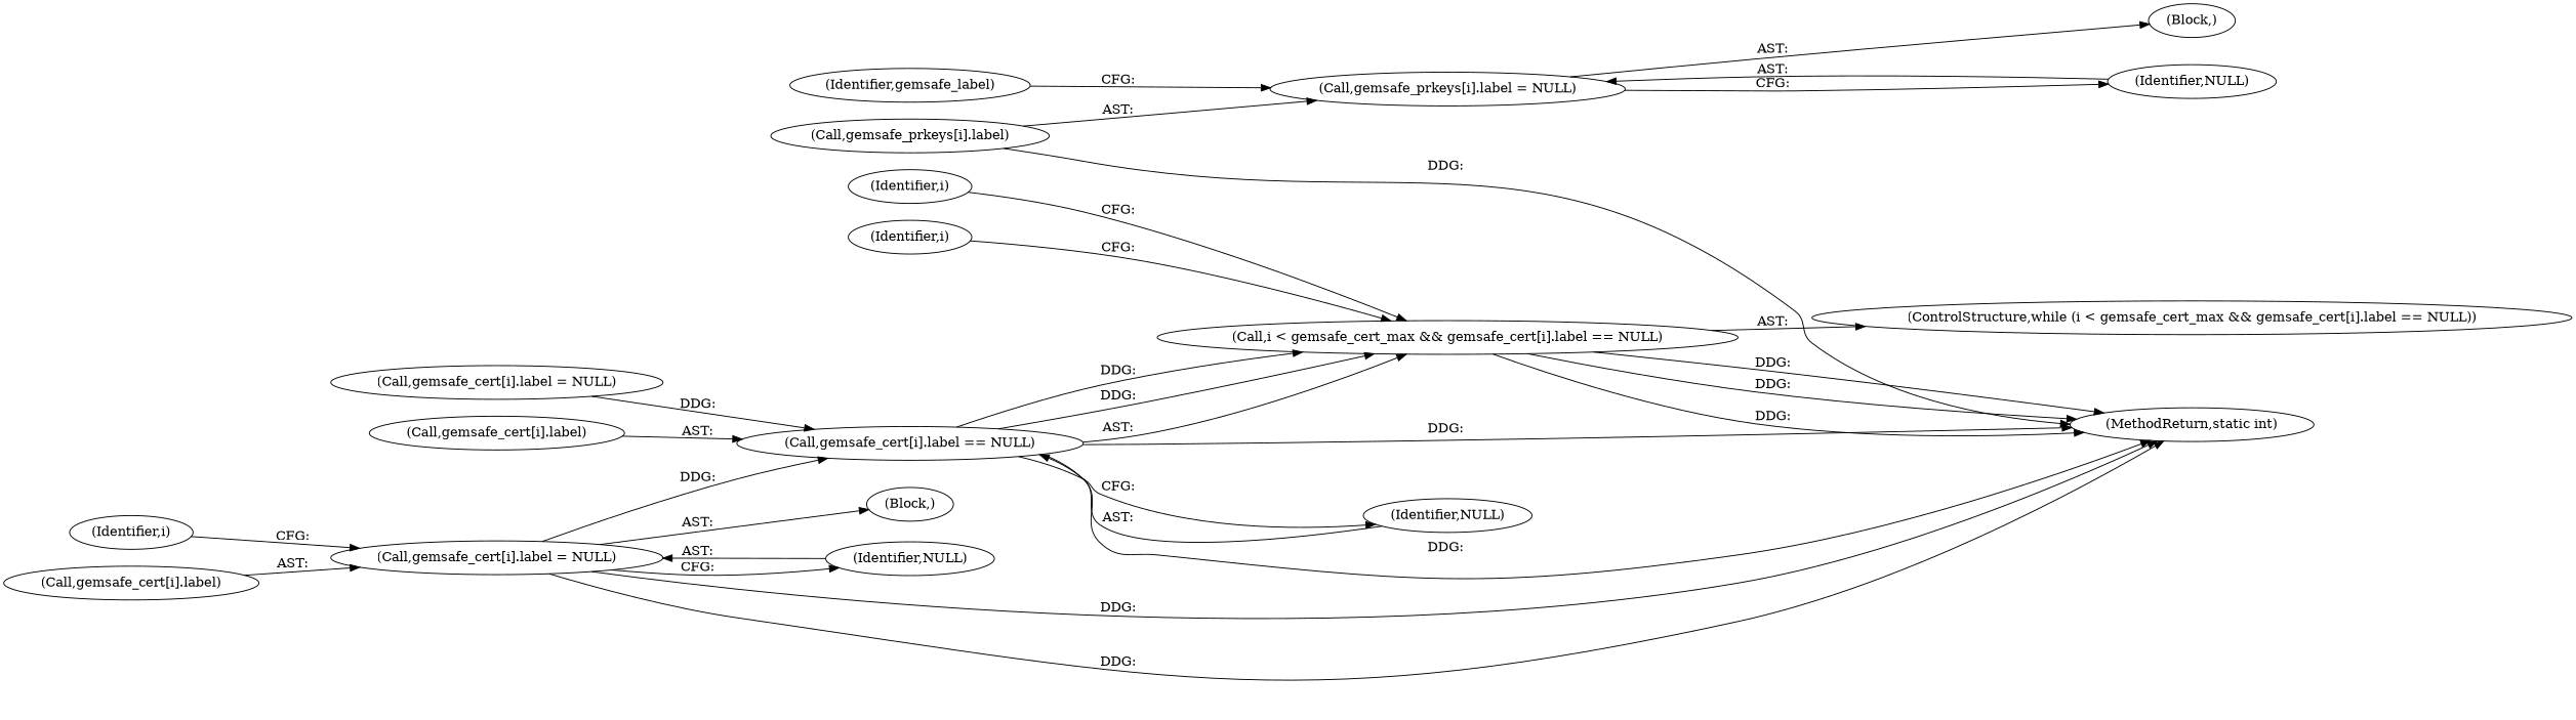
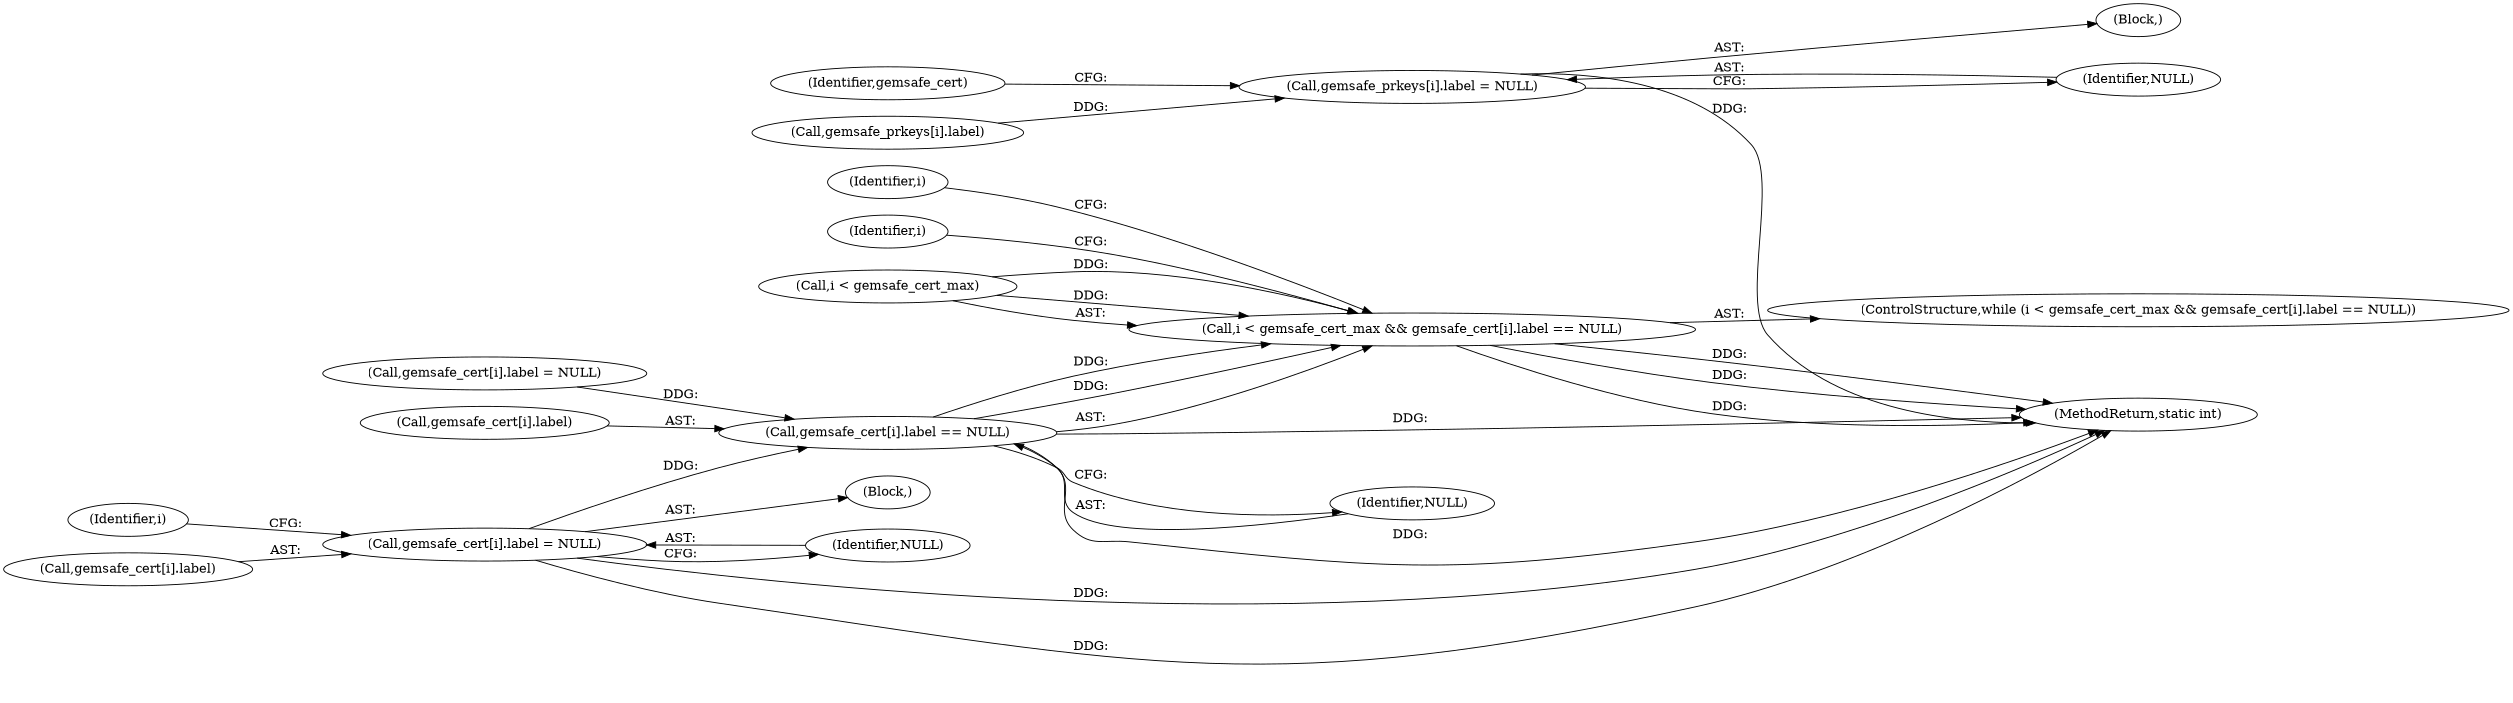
  digraph {
    rankdir=LR
    n1 [label="(Call,gemsafe_cert[i].label = NULL)"]
    n2 [label="(Call,gemsafe_cert[i].label == NULL)"]
    n3 [label="(Identifier,NULL)"]
    n4 [label="(Block,)"]
    n5 [label="(MethodReturn,static int)"]
    n6 [label="(Call,i < gemsafe_cert_max && gemsafe_cert[i].label == NULL)"]
    n7 [label="(Identifier,NULL)"]
    n8 [label="(ControlStructure,while (i < gemsafe_cert_max && gemsafe_cert[i].label == NULL))"]
    n9 [label="(Call,gemsafe_prkeys[i].label = NULL)"]
    n10 [label="(Block,)"]
    n11 [label="(Identifier,NULL)"]
-   n13 [label="(Identifier,gemsafe_label)"]
+   n12 [label="(Call,i < gemsafe_cert_max)"]
+   n13 [label="(Identifier,gemsafe_cert)"]
    n14 [label="(Identifier,i)"]
    n15 [label="(Identifier,i)"]
    n16 [label="(Call,gemsafe_prkeys[i].label)"]
    n17 [label="(Call,gemsafe_cert[i].label)"]
    n18 [label="(Call,gemsafe_cert[i].label = NULL)"]
    n19 [label="(Call,gemsafe_cert[i].label)"]
    n20 [label="(Identifier,i)"]
    n1 -> n2 [label="DDG: "]
    n1 -> n3 [label="CFG: "]
    n1 -> n4 [label="AST: "]
    n1 -> n5 [label="DDG: "]
    n1 -> n5 [label="DDG: "]
    n2 -> n5 [label="DDG: "]
    n2 -> n5 [label="DDG: "]
    n2 -> n6 [label="AST: "]
    n2 -> n6 [label="DDG: "]
    n2 -> n6 [label="DDG: "]
    n2 -> n7 [label="CFG: "]
    n3 -> n1 [label="AST: "]
    n6 -> n5 [label="DDG: "]
    n6 -> n5 [label="DDG: "]
    n6 -> n5 [label="DDG: "]
    n6 -> n8 [label="AST: "]
    n7 -> n2 [label="AST: "]
-   n16 -> n5 [label="DDG: "]
+   n9 -> n5 [label="DDG: "]
    n9 -> n10 [label="AST: "]
    n9 -> n11 [label="CFG: "]
    n11 -> n9 [label="AST: "]
+   n12 -> n6 [label="AST: "]
+   n12 -> n6 [label="DDG: "]
+   n12 -> n6 [label="DDG: "]
    n13 -> n9 [label="CFG: "]
    n14 -> n1 [label="CFG: "]
    n15 -> n6 [label="CFG: "]
-   n16 -> n9 [label="AST: "]
+   n16 -> n9 [label="DDG: "]
    n17 -> n2 [label="AST: "]
    n18 -> n2 [label="DDG: "]
    n19 -> n1 [label="AST: "]
    n20 -> n6 [label="CFG: "]
  }
